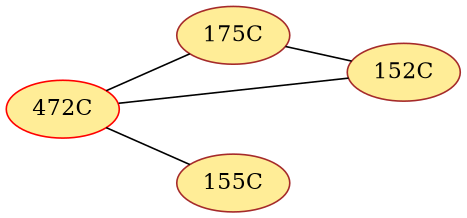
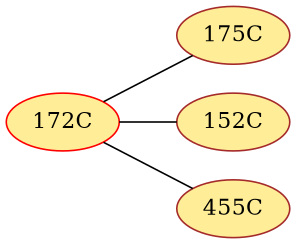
  graph {
    rankdir=LR
    node [color=brown fillcolor="#FFED97" style=radial]
    edge [penwidth=1 style=solid]
-   "172C" [color=red label="472C"]
+   "172C" [color=red]
    "175C"
    "152C"
-   "155C"
+   "155C" [label="455C"]
    "172C" -- "175C"
    "172C" -- "152C" [style=bold]
    "172C" -- "155C"
-   "175C" -- "152C"
  }
